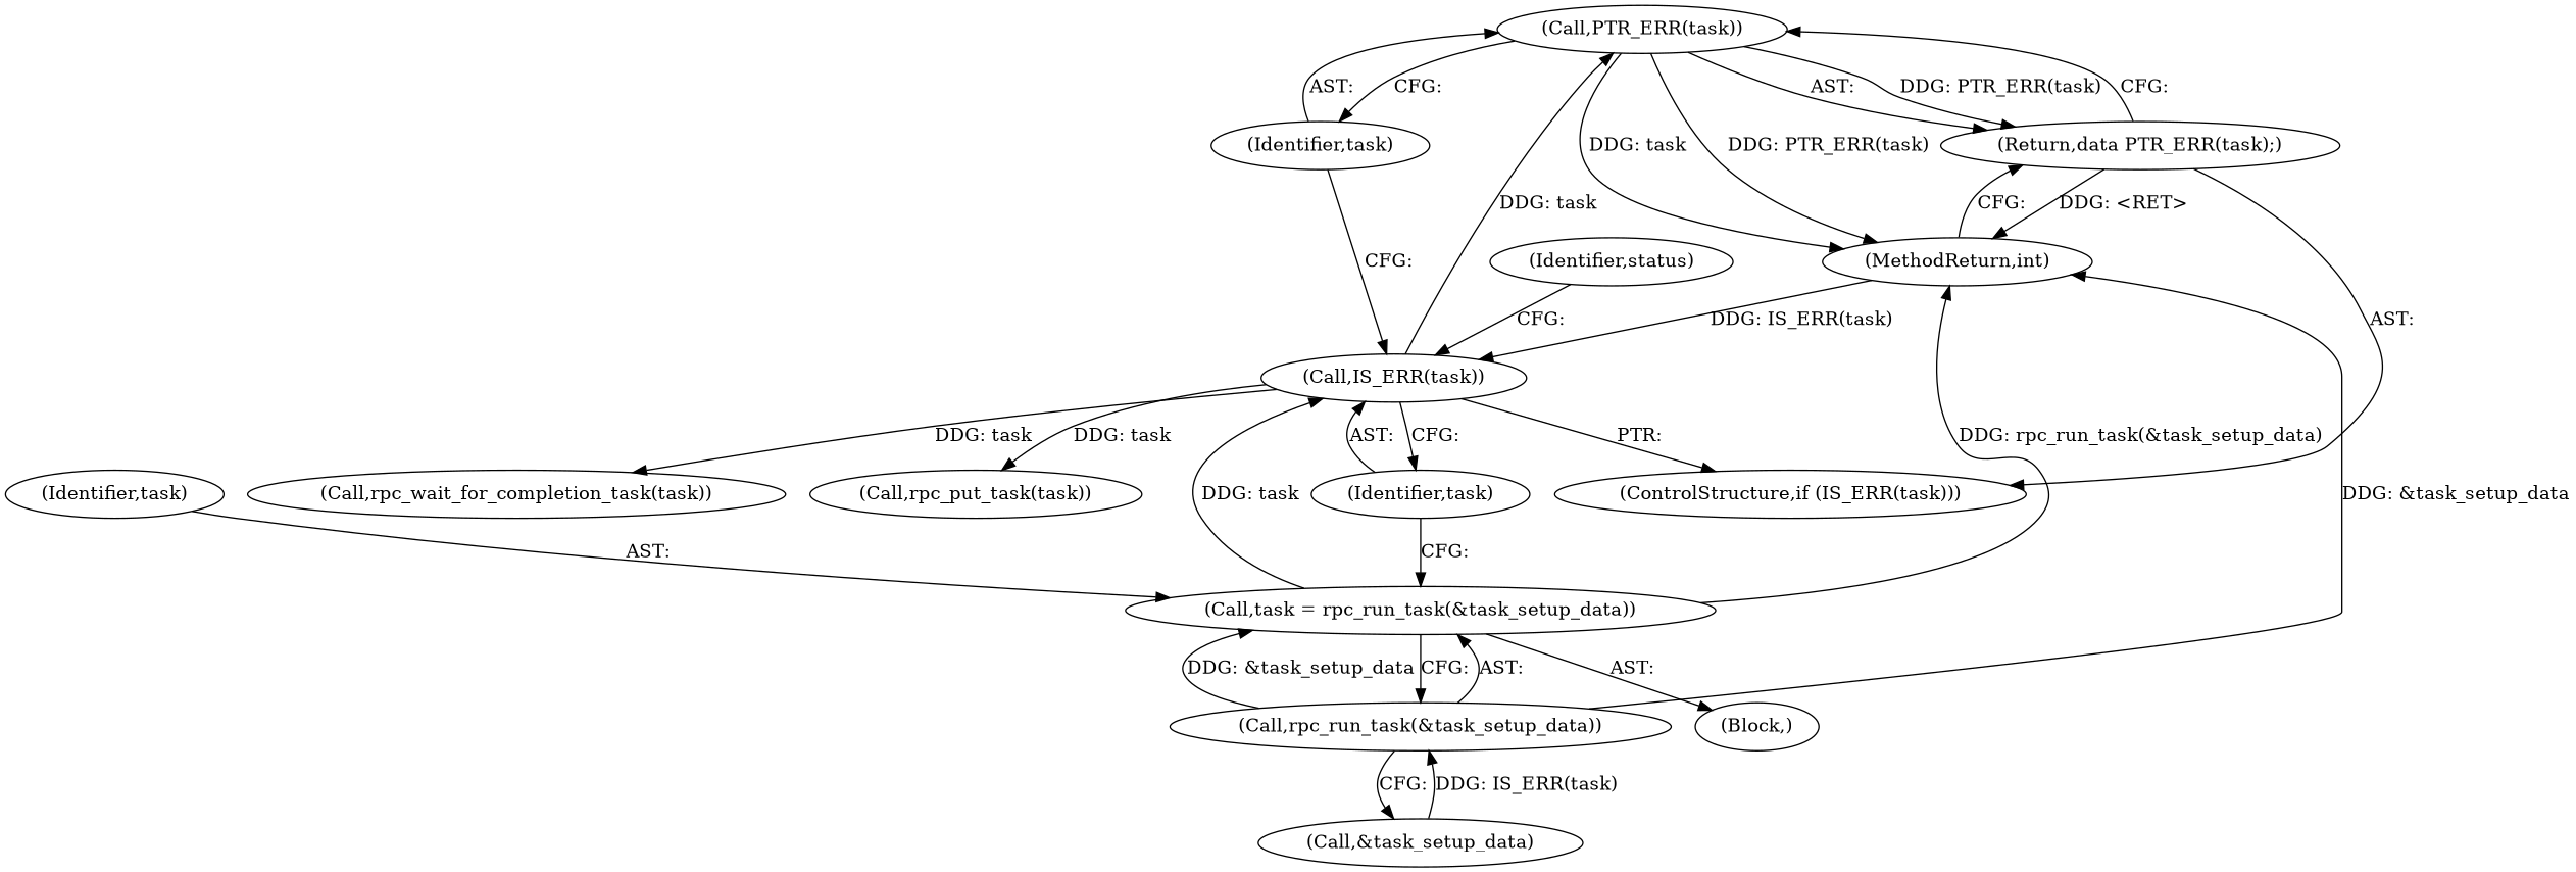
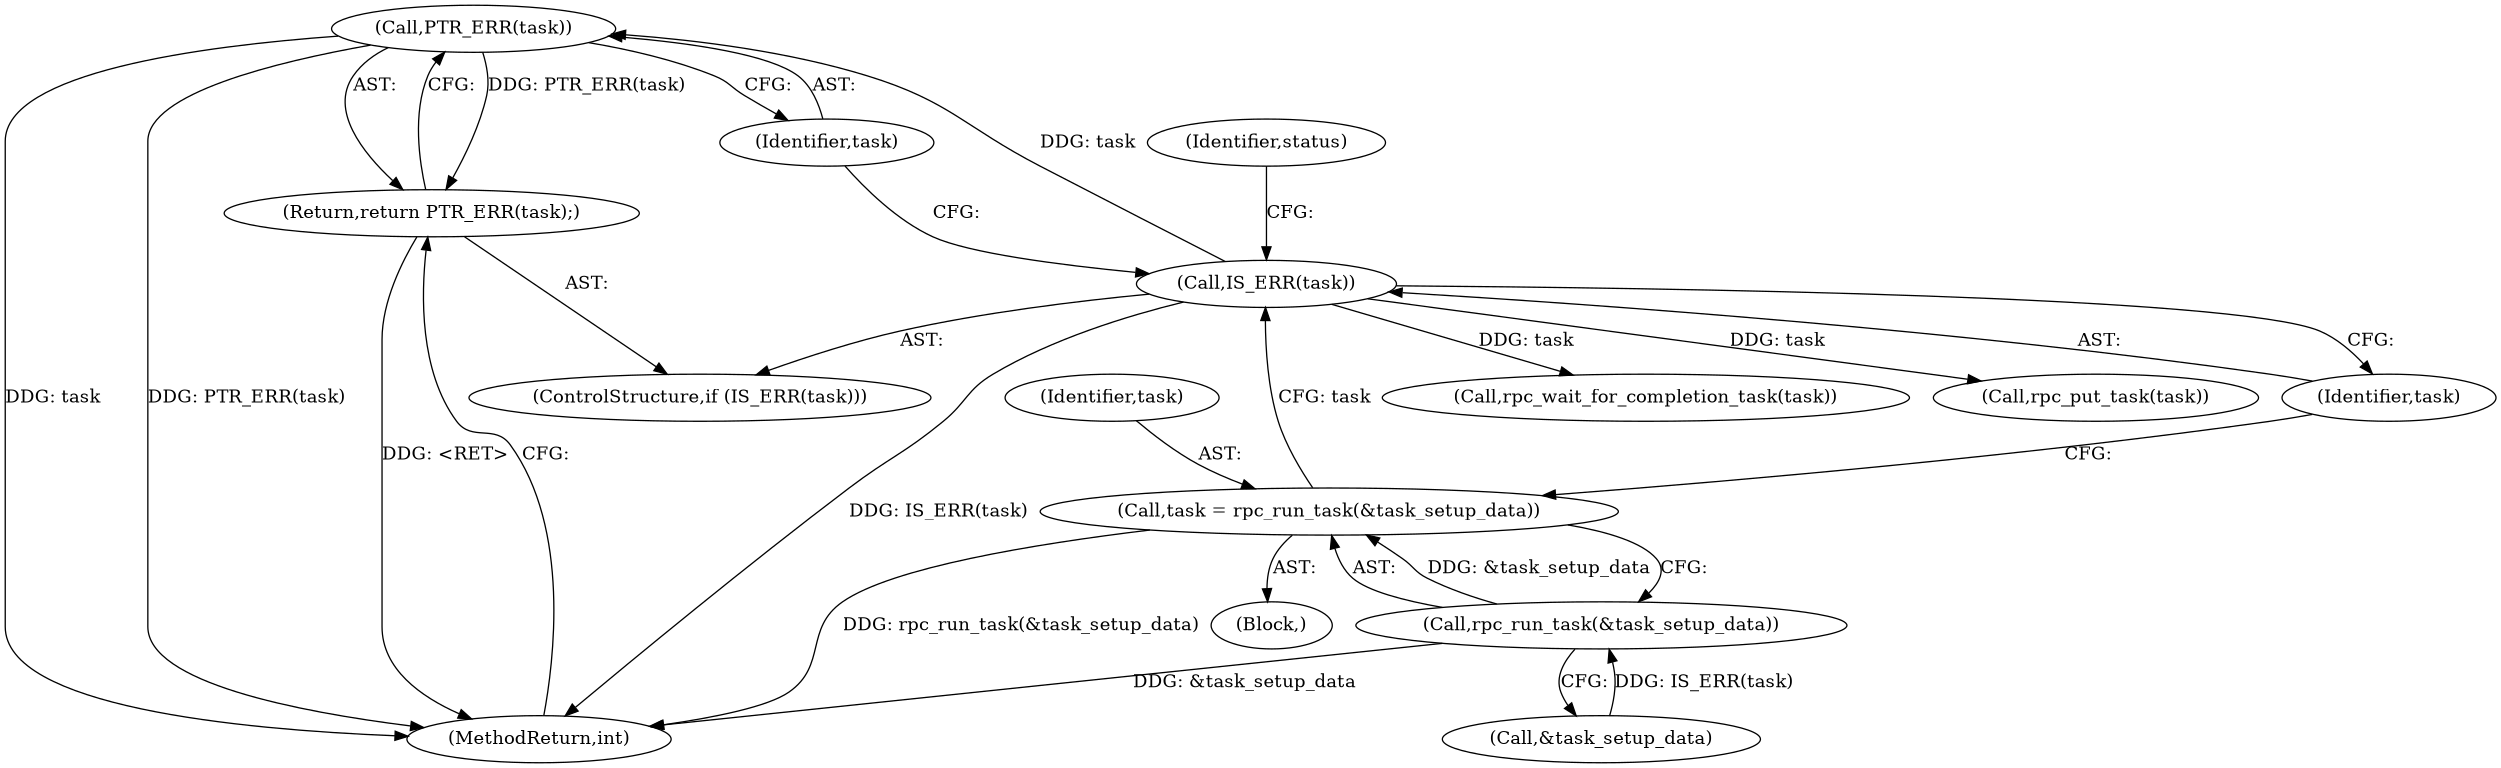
  digraph {
    n1 [label="(Call,PTR_ERR(task))"]
-   n2 [label="(Return,data PTR_ERR(task);)"]
+   n2 [label="(Return,return PTR_ERR(task);)"]
    n3 [label="(MethodReturn,int)"]
    n4 [label="(Identifier,task)"]
    n5 [label="(ControlStructure,if (IS_ERR(task)))"]
    n6 [label="(Call,IS_ERR(task))"]
    n7 [label="(Call,rpc_wait_for_completion_task(task))"]
    n8 [label="(Call,rpc_put_task(task))"]
    n9 [label="(Identifier,task)"]
    n10 [label="(Call,task = rpc_run_task(&task_setup_data))"]
    n11 [label="(Call,rpc_run_task(&task_setup_data))"]
    n12 [label="(Block,)"]
    n13 [label="(Call,&task_setup_data)"]
    n14 [label="(Identifier,task)"]
    n15 [label="(Identifier,status)"]
    n1 -> n2 [label="AST: "]
    n1 -> n2 [label="DDG: PTR_ERR(task)"]
    n1 -> n3 [label="DDG: task"]
    n1 -> n3 [label="DDG: PTR_ERR(task)"]
    n1 -> n4 [label="CFG: "]
    n2 -> n1 [label="CFG: "]
    n2 -> n3 [label="DDG: <RET>"]
    n2 -> n5 [label="AST: "]
    n3 -> n2 [label="CFG: "]
    n4 -> n1 [label="AST: "]
    n4 -> n6 [label="CFG: "]
    n6 -> n1 [label="DDG: task"]
-   n3 -> n6 [label="DDG: IS_ERR(task)"]
-   n6 -> n5 [label="PTR: "]
+   n6 -> n3 [label="DDG: IS_ERR(task)"]
+   n6 -> n5 [label="AST: "]
    n6 -> n7 [label="DDG: task"]
    n6 -> n8 [label="DDG: task"]
    n6 -> n9 [label="CFG: "]
    n9 -> n6 [label="AST: "]
    n9 -> n10 [label="CFG: "]
    n10 -> n3 [label="DDG: rpc_run_task(&task_setup_data)"]
-   n10 -> n6 [label="DDG: task"]
+   n10 -> n6 [label="CFG: task"]
    n10 -> n11 [label="CFG: "]
    n10 -> n12 [label="AST: "]
    n11 -> n3 [label="DDG: &task_setup_data"]
    n11 -> n10 [label="AST: "]
    n11 -> n10 [label="DDG: &task_setup_data"]
    n11 -> n13 [label="CFG: "]
    n13 -> n11 [label="DDG: IS_ERR(task)"]
    n14 -> n10 [label="AST: "]
    n15 -> n6 [label="CFG: "]
  }
